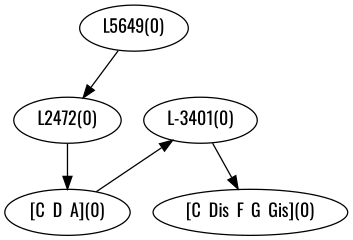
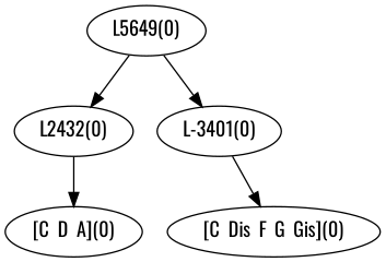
  digraph {
    fontname=Oswald
    node [fontname=Oswald]
    edge [fontname=Oswald]
-   "L2472(0)"
+   "L2472(0)" [label="L2432(0)"]
    n2 [label="L-3401(0)"]
    n3 [label="L5649(0)"]
    "[C  D  A](0)"
    "[C  Dis  F  G  Gis](0)"
    subgraph sub_1 {
      rank=same
      "L2472(0)"
      n2
    }
    subgraph sub_2 {
      rank=min
      n3
    }
    subgraph sub_3 {
      rank=max
      "[C  D  A](0)"
      "[C  Dis  F  G  Gis](0)"
    }
    "L2472(0)" -> "[C  D  A](0)"
    n2 -> "[C  Dis  F  G  Gis](0)"
    n3 -> "L2472(0)"
-   "[C  D  A](0)" -> n2
+   n3 -> n2
  }
